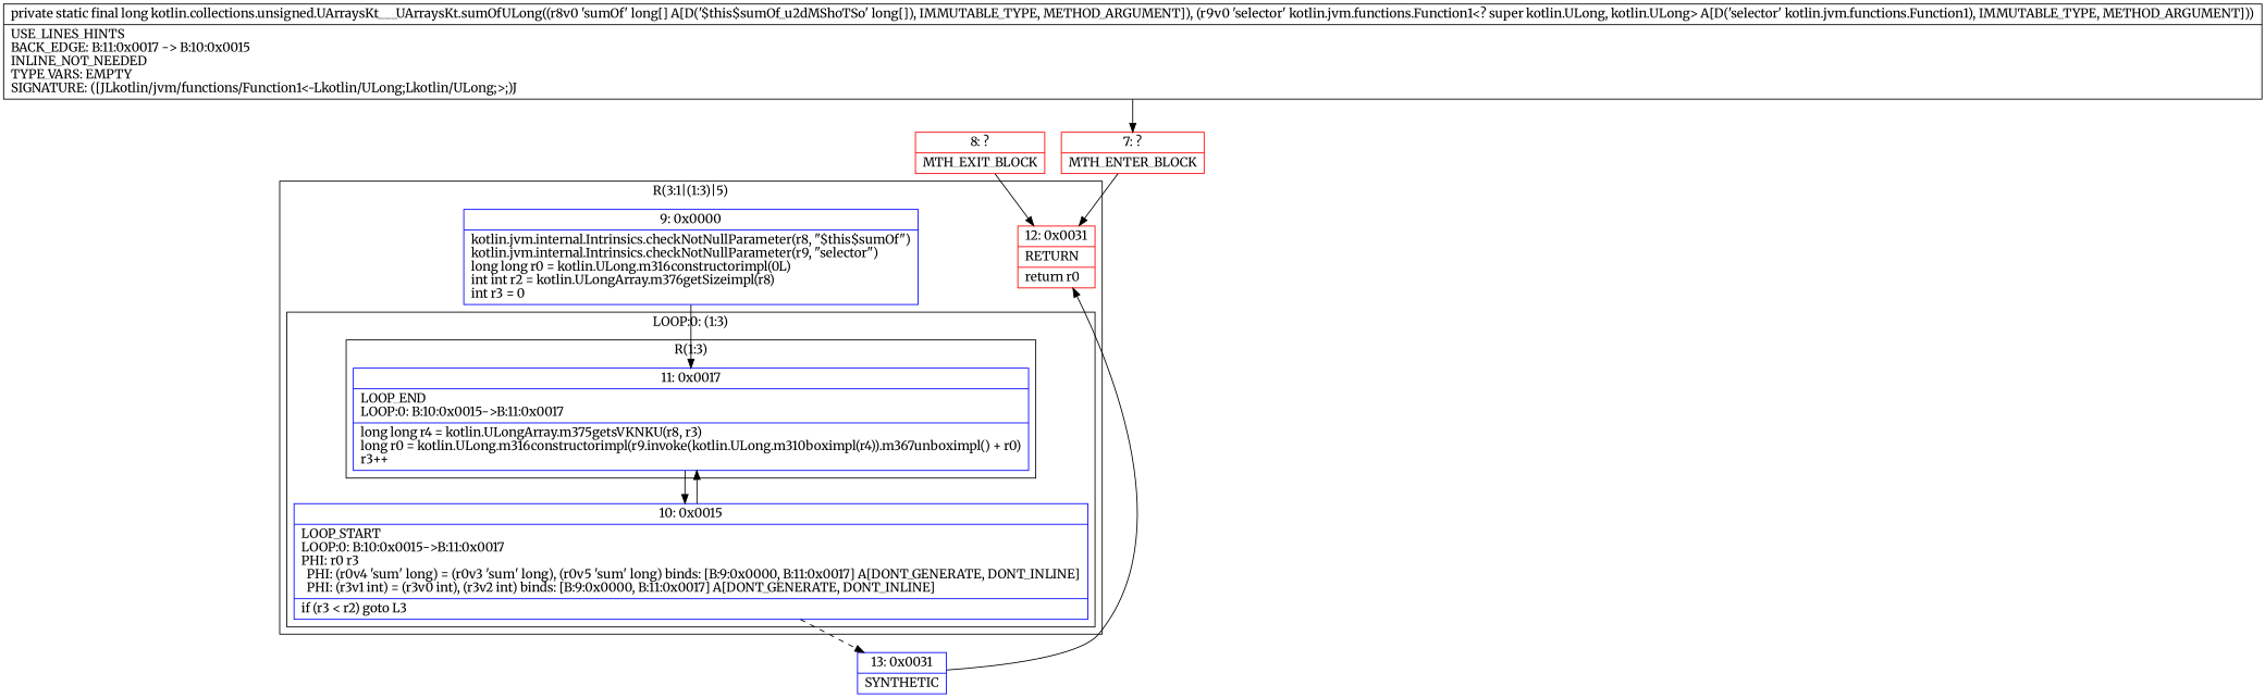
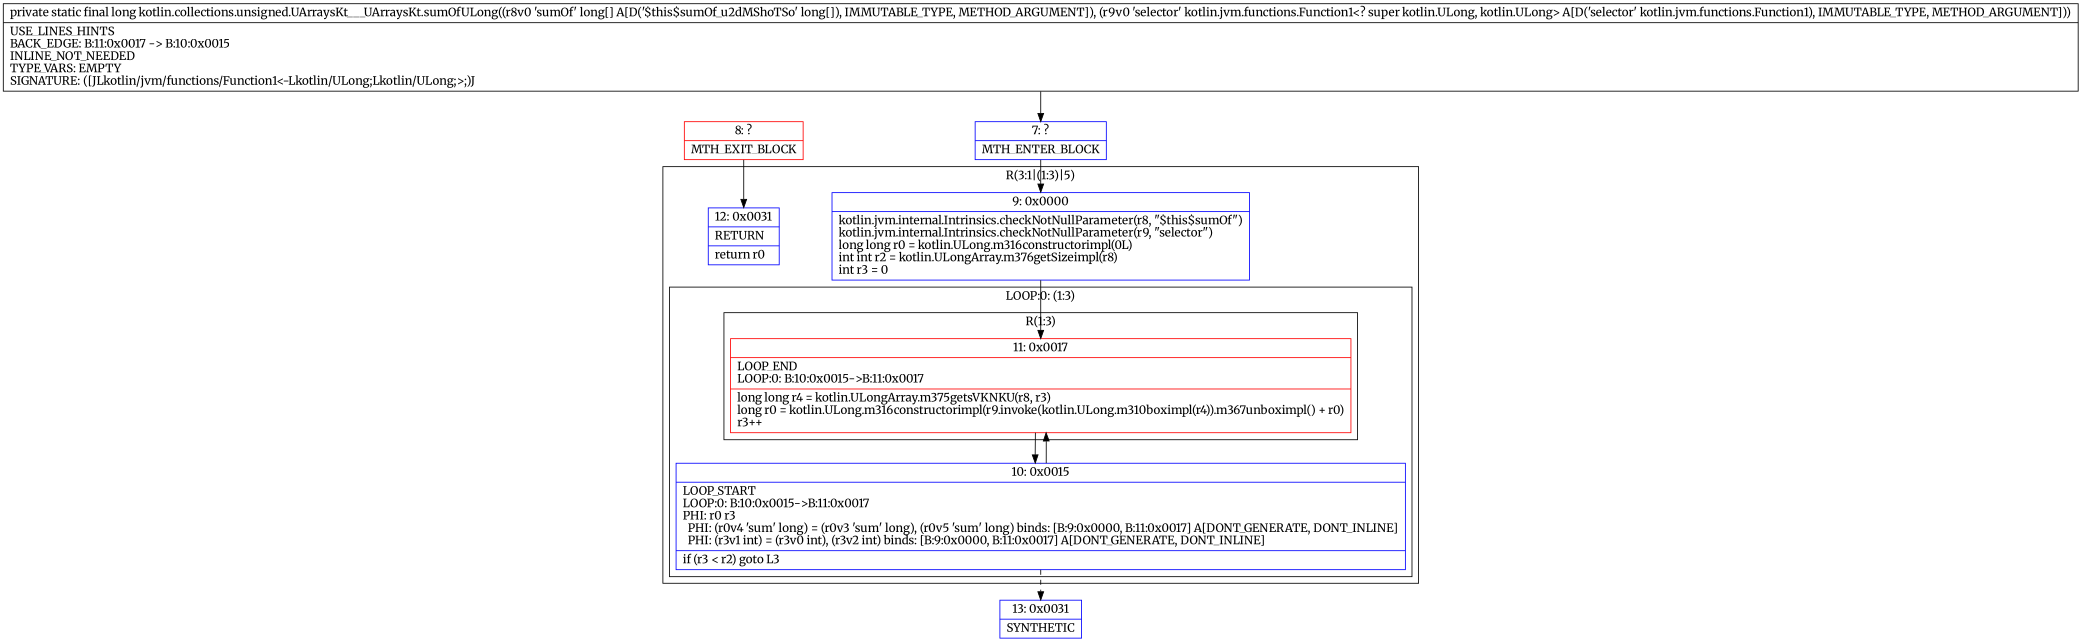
  digraph {
    fontname=Merriweather
    node [color=blue fontname=Merriweather shape=record]
    edge [fontname=Merriweather]
-   n1 [label="{11\:\ 0x0017|LOOP_END\lLOOP:0: B:10:0x0015\-\>B:11:0x0017\l|long long r4 = kotlin.ULongArray.m375getsVKNKU(r8, r3)\llong r0 = kotlin.ULong.m316constructorimpl(r9.invoke(kotlin.ULong.m310boximpl(r4)).m367unboximpl() + r0)\lr3++\l}"]
+   n1 [color=red label="{11\:\ 0x0017|LOOP_END\lLOOP:0: B:10:0x0015\-\>B:11:0x0017\l|long long r4 = kotlin.ULongArray.m375getsVKNKU(r8, r3)\llong r0 = kotlin.ULong.m316constructorimpl(r9.invoke(kotlin.ULong.m310boximpl(r4)).m367unboximpl() + r0)\lr3++\l}"]
    n2 [label="{10\:\ 0x0015|LOOP_START\lLOOP:0: B:10:0x0015\-\>B:11:0x0017\lPHI: r0 r3 \l  PHI: (r0v4 'sum' long) = (r0v3 'sum' long), (r0v5 'sum' long) binds: [B:9:0x0000, B:11:0x0017] A[DONT_GENERATE, DONT_INLINE]\l  PHI: (r3v1 int) = (r3v0 int), (r3v2 int) binds: [B:9:0x0000, B:11:0x0017] A[DONT_GENERATE, DONT_INLINE]\l|if (r3 \< r2) goto L3\l}"]
    n3 [label="{9\:\ 0x0000|kotlin.jvm.internal.Intrinsics.checkNotNullParameter(r8, \"$this$sumOf\")\lkotlin.jvm.internal.Intrinsics.checkNotNullParameter(r9, \"selector\")\llong long r0 = kotlin.ULong.m316constructorimpl(0L)\lint int r2 = kotlin.ULongArray.m376getSizeimpl(r8)\lint r3 = 0\l}"]
-   n4 [color=red label="{12\:\ 0x0031|RETURN\l|return r0\l}"]
+   n4 [label="{12\:\ 0x0031|RETURN\l|return r0\l}"]
    n5 [label="{13\:\ 0x0031|SYNTHETIC\l}"]
    n6 [color=red label="{8\:\ ?|MTH_EXIT_BLOCK\l}"]
-   n7 [color=red label="{7\:\ ?|MTH_ENTER_BLOCK\l}"]
+   n7 [label="{7\:\ ?|MTH_ENTER_BLOCK\l}"]
    n8 [label="{private static final long kotlin.collections.unsigned.UArraysKt___UArraysKt.sumOfULong((r8v0 'sumOf' long[] A[D('$this$sumOf_u2dMShoTSo' long[]), IMMUTABLE_TYPE, METHOD_ARGUMENT]), (r9v0 'selector' kotlin.jvm.functions.Function1\<? super kotlin.ULong, kotlin.ULong\> A[D('selector' kotlin.jvm.functions.Function1), IMMUTABLE_TYPE, METHOD_ARGUMENT]))  | USE_LINES_HINTS\lBACK_EDGE: B:11:0x0017 \-\> B:10:0x0015\lINLINE_NOT_NEEDED\lTYPE_VARS: EMPTY\lSIGNATURE: ([JLkotlin\/jvm\/functions\/Function1\<\-Lkotlin\/ULong;Lkotlin\/ULong;\>;)J\l}" color=""]
    subgraph cluster_1 {
      label="R(3:1|(1:3)|5)"
      n3
      n4
      subgraph cluster_2 {
        label="LOOP:0: (1:3)"
        n2
        subgraph cluster_3 {
          label="R(1:3)"
          n1
        }
      }
    }
    n1 -> n2
    n2 -> n1
    n2 -> n5 [style=dashed]
    n3 -> n1
-   n5 -> n4
    n6 -> n4
-   n7 -> n4
+   n7 -> n3
    n8 -> n7
  }
